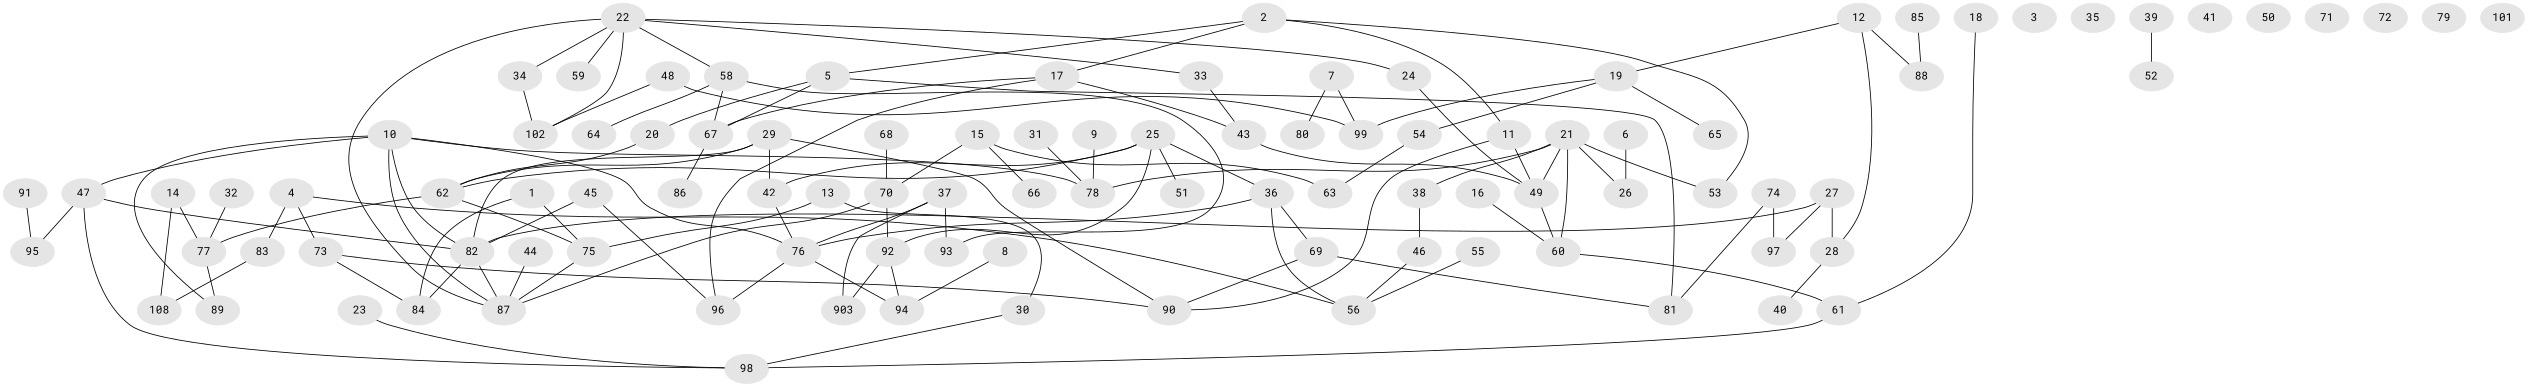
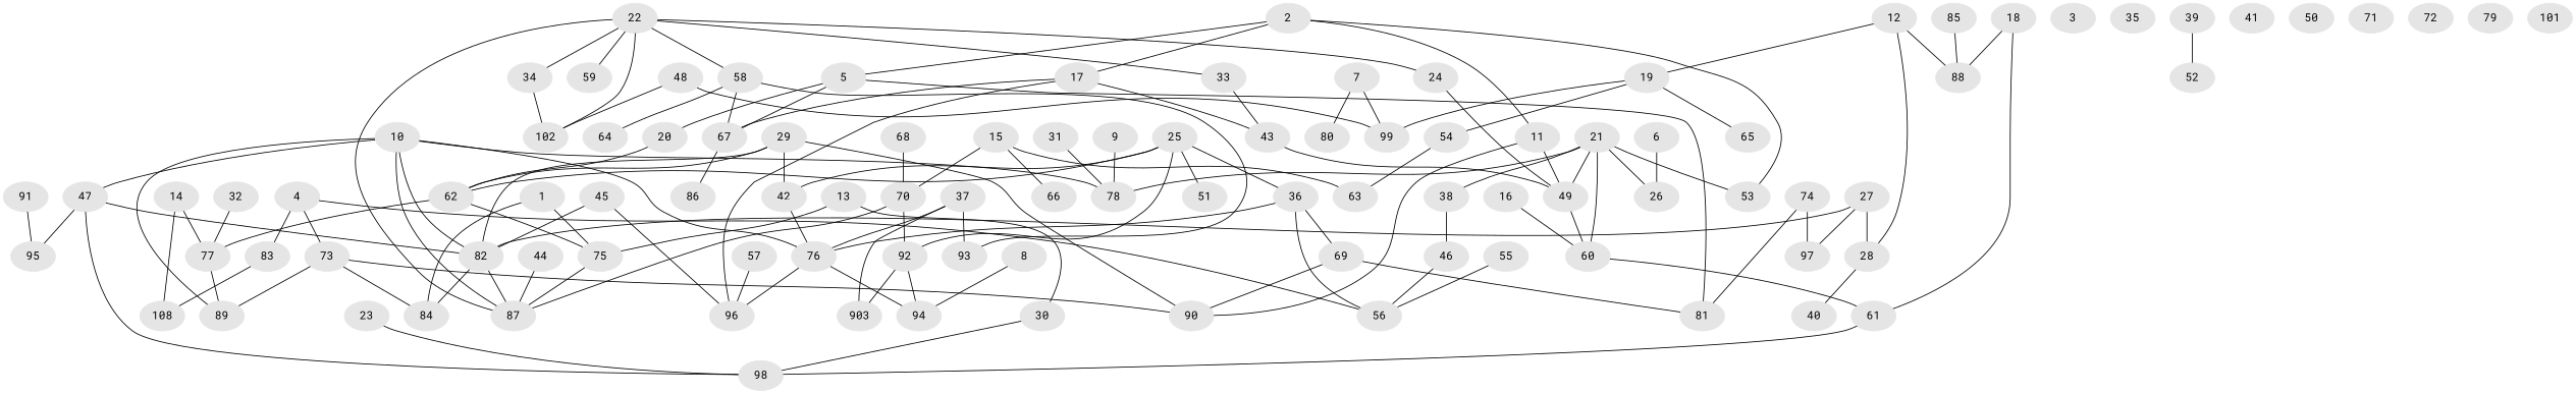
  graph {
    fontname="Roboto Mono"
    node [color=gray90 fontname="Roboto Mono" style=filled]
    edge [fontname="Roboto Mono"]
    1
    75
    84
    87
    2
    5
    11
    17
    53
    20
    67
    81
    49
    90
    43
    96
    3
    4
    56
    73
    83
    89
    n23 [label=108]
    62
    86
    6
    26
    7
    80
    99
    54
    63
    8
    94
    9
    78
    10
    47
    76
    82
    98
    95
    60
    12
    19
    28
    88
    65
    40
    13
    30
    14
    77
    15
    66
    70
    92
    16
    61
    18
    21
    38
    46
    22
    24
    33
    34
    58
    59
    102
    93
    64
    23
    25
    36
    42
    51
    69
    n79 [label=903]
    27
    97
    29
    31
    32
    35
    37
    39
    52
    41
    44
    45
    48
    50
    55
+   57
    68
    71
    72
    74
    79
    85
    91
    101
    1 -- 75
    1 -- 84
    75 -- 87
    2 -- 5
    2 -- 11
    2 -- 17
    2 -- 53
    5 -- 20
    5 -- 67
    5 -- 81
    11 -- 49
    11 -- 90
    17 -- 67
    17 -- 43
    17 -- 96
    20 -- 62
    67 -- 86
    49 -- 60
    43 -- 49
    4 -- 56
    4 -- 73
    4 -- 83
    73 -- 84
    73 -- 90
+   73 -- 89
    83 -- n23
    62 -- 75
    62 -- 77
    6 -- 26
    7 -- 80
    7 -- 99
    54 -- 63
    8 -- 94
    9 -- 78
    10 -- 87
    10 -- 89
    10 -- 78
    10 -- 47
    10 -- 76
    10 -- 82
    47 -- 82
    47 -- 98
    47 -- 95
    76 -- 96
    76 -- 94
    82 -- 84
    82 -- 87
    60 -- 61
    12 -- 19
    12 -- 28
    12 -- 88
    19 -- 99
    19 -- 54
    19 -- 65
    28 -- 40
    13 -- 75
    13 -- 30
    30 -- 98
    14 -- n23
    14 -- 77
    77 -- 89
    15 -- 63
    15 -- 66
    15 -- 70
    70 -- 87
    70 -- 92
    92 -- 94
    92 -- n79
    16 -- 60
    61 -- 98
+   18 -- 88
    18 -- 61
    21 -- 53
    21 -- 49
    21 -- 26
    21 -- 78
    21 -- 60
    21 -- 38
    38 -- 46
    46 -- 56
    22 -- 87
    22 -- 24
    22 -- 33
    22 -- 34
    22 -- 58
    22 -- 59
    22 -- 102
    24 -- 49
    33 -- 43
    34 -- 102
    58 -- 67
    58 -- 93
    58 -- 64
    23 -- 98
    25 -- 62
    25 -- 92
    25 -- 36
    25 -- 42
    25 -- 51
    36 -- 56
    36 -- 76
    36 -- 69
    42 -- 76
    69 -- 81
    69 -- 90
    27 -- 82
    27 -- 28
    27 -- 97
    29 -- 90
    29 -- 62
    29 -- 82
    29 -- 42
    31 -- 78
    32 -- 77
    37 -- 76
    37 -- 93
    37 -- n79
    39 -- 52
    44 -- 87
    45 -- 96
    45 -- 82
    48 -- 99
    48 -- 102
    55 -- 56
+   57 -- 96
    68 -- 70
    74 -- 81
    74 -- 97
    85 -- 88
    91 -- 95
  }
